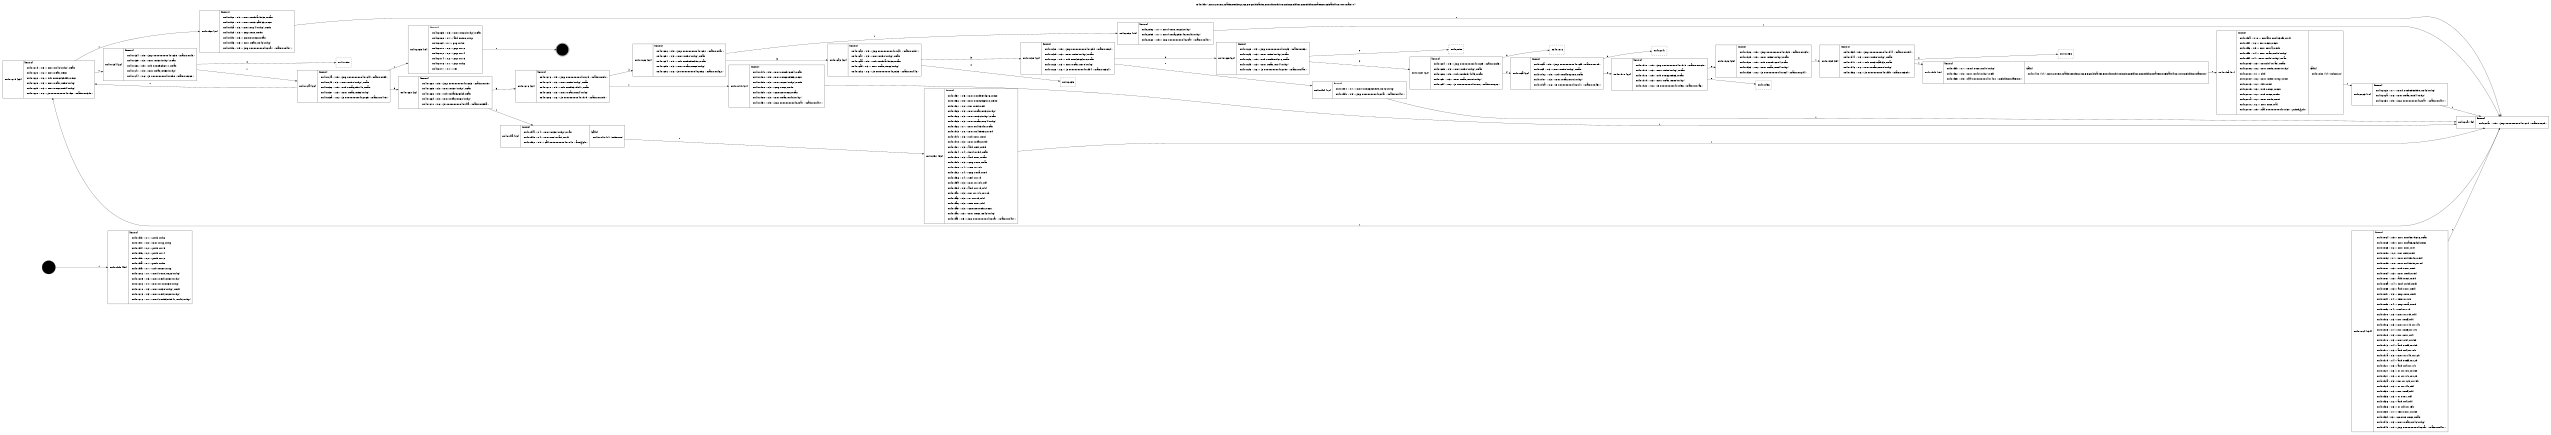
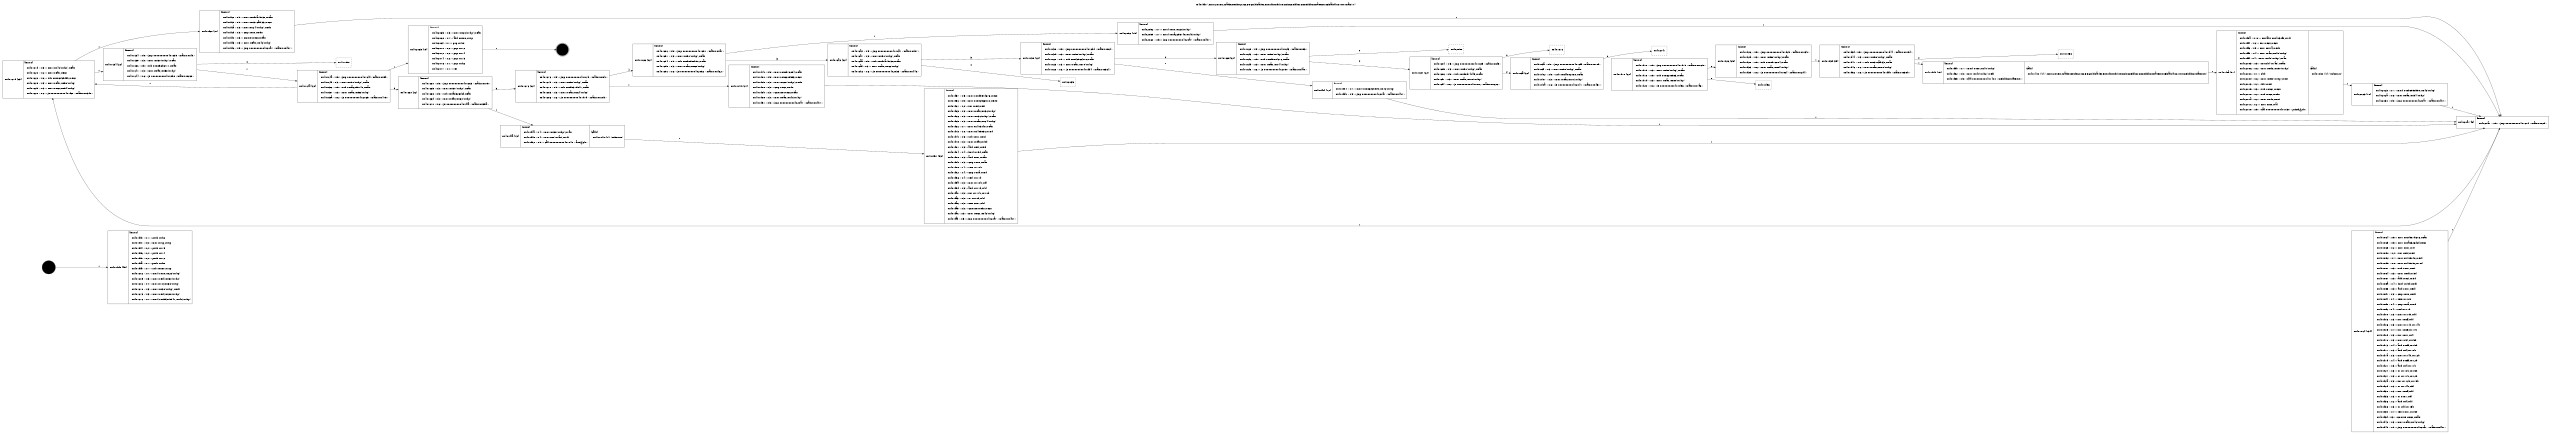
  digraph {
    label="0x401bf0 (/mnt/c/Users/mathe/Desktop/tcc/POCII/binaries/extr_linuxdriversmiscmeihbm.c_mei_hbm_state_str_Final-ollvm.out::main(0))"
    labelloc=t
    rankdir=LR
    node [shape=record]
    Entry [fillcolor=black height=0.3 shape=circle style=filled width=0.3]
    n2 [label="{\n     0x401bf0 [45]\l\n     | [instrs]\l\n     &nbsp;&nbsp;0x401bf0 \<+1\>: push %rbp\l\n     &nbsp;&nbsp;0x401bf1 \<+3\>: mov %rsp,%rbp\l\n     &nbsp;&nbsp;0x401bf4 \<+2\>: push %r15\l\n     &nbsp;&nbsp;0x401bf6 \<+2\>: push %r14\l\n     &nbsp;&nbsp;0x401bf8 \<+2\>: push %r12\l\n     &nbsp;&nbsp;0x401bfa \<+1\>: push %rbx\l\n     &nbsp;&nbsp;0x401bfb \<+7\>: sub $0x80,%rsp\l\n     &nbsp;&nbsp;0x401c02 \<+7\>: movl $0x0,-0x2c(%rbp)\l\n     &nbsp;&nbsp;0x401c09 \<+3\>: mov %edi,-0x30(%rbp)\l\n     &nbsp;&nbsp;0x401c0c \<+4\>: mov %rsi,-0x38(%rbp)\l\n     &nbsp;&nbsp;0x401c10 \<+3\>: mov -0x30(%rbp),%edi\l\n     &nbsp;&nbsp;0x401c13 \<+3\>: mov %edi,-0x28(%rbp)\l\n     &nbsp;&nbsp;0x401c16 \<+7\>: movl $0xb5315547,-0x4c(%rbp)\l\n  }"]
    n3 [label="{\n     0x401c1d [23]\l\n     | [instrs]\l\n     &nbsp;&nbsp;0x401c1d \<+3\>: mov -0x4c(%rbp),%eax\l\n     &nbsp;&nbsp;0x401c20 \<+2\>: mov %eax,%ecx\l\n     &nbsp;&nbsp;0x401c22 \<+6\>: sub $0x86dcbddb,%ecx\l\n     &nbsp;&nbsp;0x401c28 \<+3\>: mov %eax,-0x50(%rbp)\l\n     &nbsp;&nbsp;0x401c2b \<+3\>: mov %ecx,-0x54(%rbp)\l\n     &nbsp;&nbsp;0x401c2e \<+6\>: je 0000000000401fc0 \<main+0x3d0\>\l\n  }"]
    n4 [label="{\n     0x401fc0 [27]\l\n     | [instrs]\l\n     &nbsp;&nbsp;0x401fc0 \<+5\>: mov $0xd0a1b03e,%eax\l\n     &nbsp;&nbsp;0x401fc5 \<+5\>: mov $0x31caf733,%ecx\l\n     &nbsp;&nbsp;0x401fca \<+3\>: mov -0x24(%rbp),%edx\l\n     &nbsp;&nbsp;0x401fcd \<+3\>: cmp $0x0,%edx\l\n     &nbsp;&nbsp;0x401fd0 \<+3\>: cmove %ecx,%eax\l\n     &nbsp;&nbsp;0x401fd3 \<+3\>: mov %eax,-0x4c(%rbp)\l\n     &nbsp;&nbsp;0x401fd6 \<+5\>: jmp 00000000004020a7 \<main+0x4b7\>\l\n  }"]
    n5 [label="{\n     0x401c34 [22]\l\n     | [instrs]\l\n     &nbsp;&nbsp;0x401c34 \<+5\>: jmp 0000000000401c39 \<main+0x49\>\l\n     &nbsp;&nbsp;0x401c39 \<+3\>: mov -0x50(%rbp),%eax\l\n     &nbsp;&nbsp;0x401c3c \<+5\>: sub $0x896d6711,%eax\l\n     &nbsp;&nbsp;0x401c41 \<+3\>: mov %eax,-0x58(%rbp)\l\n     &nbsp;&nbsp;0x401c44 \<+6\>: je 0000000000401eb8 \<main+0x2c8\>\l\n  }"]
    n6 [label="{\n     0x4020a7 [5]\l\n     | [instrs]\l\n     &nbsp;&nbsp;0x4020a7 \<+5\>: jmp 0000000000401c1d \<main+0x2d\>\l\n  }"]
    n7 [label="{\n     0x401eb8\l\n  }" style=dashed]
    n8 [label="{\n     0x401c4a [22]\l\n     | [instrs]\l\n     &nbsp;&nbsp;0x401c4a \<+5\>: jmp 0000000000401c4f \<main+0x5f\>\l\n     &nbsp;&nbsp;0x401c4f \<+3\>: mov -0x50(%rbp),%eax\l\n     &nbsp;&nbsp;0x401c52 \<+5\>: sub $0xa225574e,%eax\l\n     &nbsp;&nbsp;0x401c57 \<+3\>: mov %eax,-0x5c(%rbp)\l\n     &nbsp;&nbsp;0x401c5a \<+6\>: je 0000000000402065 \<main+0x475\>\l\n  }"]
    n9 [label="{\n     0x402065 [19]\l\n     | [instrs]\l\n     &nbsp;&nbsp;0x402065 \<+3\>: mov -0x2c(%rbp),%eax\l\n     &nbsp;&nbsp;0x402068 \<+7\>: add $0x80,%rsp\l\n     &nbsp;&nbsp;0x40206f \<+1\>: pop %rbx\l\n     &nbsp;&nbsp;0x402070 \<+2\>: pop %r12\l\n     &nbsp;&nbsp;0x402072 \<+2\>: pop %r14\l\n     &nbsp;&nbsp;0x402074 \<+2\>: pop %r15\l\n     &nbsp;&nbsp;0x402076 \<+1\>: pop %rbp\l\n     &nbsp;&nbsp;0x402077 \<+1\>: ret\l\n  }"]
    n10 [label="{\n     0x401c60 [22]\l\n     | [instrs]\l\n     &nbsp;&nbsp;0x401c60 \<+5\>: jmp 0000000000401c65 \<main+0x75\>\l\n     &nbsp;&nbsp;0x401c65 \<+3\>: mov -0x50(%rbp),%eax\l\n     &nbsp;&nbsp;0x401c68 \<+5\>: sub $0xa8326d2f,%eax\l\n     &nbsp;&nbsp;0x401c6d \<+3\>: mov %eax,-0x60(%rbp)\l\n     &nbsp;&nbsp;0x401c70 \<+6\>: je 0000000000401f4a \<main+0x35a\>\l\n  }"]
    Exit [fillcolor=black height=0.3 peripheries=2 shape=circle style=filled width=0.3]
    n12 [label="{\n     0x401f4a [13]\l\n     | [instrs]\l\n     &nbsp;&nbsp;0x401f4a \<+4\>: mov -0x38(%rbp),%rax\l\n     &nbsp;&nbsp;0x401f4e \<+4\>: mov 0x8(%rax),%rdi\l\n     &nbsp;&nbsp;0x401f52 \<+5\>: call 0000000000401040 \<atoi@plt\>\l\n     | [calls]\l\n     &nbsp;&nbsp;0x401040 \{1\} (unknown)\l\n  }"]
    n13 [label="{\n     0x401c76 [22]\l\n     | [instrs]\l\n     &nbsp;&nbsp;0x401c76 \<+5\>: jmp 0000000000401c7b \<main+0x8b\>\l\n     &nbsp;&nbsp;0x401c7b \<+3\>: mov -0x50(%rbp),%eax\l\n     &nbsp;&nbsp;0x401c7e \<+5\>: sub $0xb5315547,%eax\l\n     &nbsp;&nbsp;0x401c83 \<+3\>: mov %eax,-0x64(%rbp)\l\n     &nbsp;&nbsp;0x401c86 \<+6\>: je 0000000000401d7b \<main+0x18b\>\l\n  }"]
    n14 [label="{\n     0x402023 [18]\l\n     | [instrs]\l\n     &nbsp;&nbsp;0x402023 \<+7\>: movl $0xbe998b90,-0x4c(%rbp)\l\n     &nbsp;&nbsp;0x40202a \<+6\>: mov %eax,-0x94(%rbp)\l\n     &nbsp;&nbsp;0x402030 \<+5\>: jmp 00000000004020a7 \<main+0x4b7\>\l\n  }"]
    n15 [label="{\n     0x401f57 [93]\l\n     | [instrs]\l\n     &nbsp;&nbsp;0x401f57 \<+5\>: mov $0xd9e7d676,%ecx\l\n     &nbsp;&nbsp;0x401f5c \<+5\>: mov $0xd29c6b18,%edx\l\n     &nbsp;&nbsp;0x401f61 \<+2\>: xor %esi,%esi\l\n     &nbsp;&nbsp;0x401f63 \<+3\>: mov %eax,-0x3c(%rbp)\l\n     &nbsp;&nbsp;0x401f66 \<+3\>: mov -0x3c(%rbp),%eax\l\n     &nbsp;&nbsp;0x401f69 \<+3\>: mov %eax,-0x24(%rbp)\l\n     &nbsp;&nbsp;0x401f6c \<+7\>: mov 0x405048,%eax\l\n     &nbsp;&nbsp;0x401f73 \<+8\>: mov 0x40505c,%r8d\l\n     &nbsp;&nbsp;0x401f7b \<+3\>: sub $0x1,%esi\l\n     &nbsp;&nbsp;0x401f7e \<+3\>: mov %eax,%r9d\l\n     &nbsp;&nbsp;0x401f81 \<+3\>: add %esi,%r9d\l\n     &nbsp;&nbsp;0x401f84 \<+4\>: imul %r9d,%eax\l\n     &nbsp;&nbsp;0x401f88 \<+3\>: and $0x1,%eax\l\n     &nbsp;&nbsp;0x401f8b \<+3\>: cmp $0x0,%eax\l\n     &nbsp;&nbsp;0x401f8e \<+4\>: sete %r10b\l\n     &nbsp;&nbsp;0x401f92 \<+4\>: cmp $0xa,%r8d\l\n     &nbsp;&nbsp;0x401f96 \<+4\>: setl %r11b\l\n     &nbsp;&nbsp;0x401f9a \<+3\>: mov %r10b,%bl\l\n     &nbsp;&nbsp;0x401f9d \<+3\>: and %r11b,%bl\l\n     &nbsp;&nbsp;0x401fa0 \<+3\>: xor %r11b,%r10b\l\n     &nbsp;&nbsp;0x401fa3 \<+3\>: or %r10b,%bl\l\n     &nbsp;&nbsp;0x401fa6 \<+3\>: test $0x1,%bl\l\n     &nbsp;&nbsp;0x401fa9 \<+3\>: cmovne %edx,%ecx\l\n     &nbsp;&nbsp;0x401fac \<+3\>: mov %ecx,-0x4c(%rbp)\l\n     &nbsp;&nbsp;0x401faf \<+5\>: jmp 00000000004020a7 \<main+0x4b7\>\l\n  }"]
    n16 [label="{\n     0x401d7b [27]\l\n     | [instrs]\l\n     &nbsp;&nbsp;0x401d7b \<+5\>: mov $0x8b768e4,%eax\l\n     &nbsp;&nbsp;0x401d80 \<+5\>: mov $0x620e5e3,%ecx\l\n     &nbsp;&nbsp;0x401d85 \<+3\>: mov -0x28(%rbp),%edx\l\n     &nbsp;&nbsp;0x401d88 \<+3\>: cmp $0x2,%edx\l\n     &nbsp;&nbsp;0x401d8b \<+3\>: cmovne %ecx,%eax\l\n     &nbsp;&nbsp;0x401d8e \<+3\>: mov %eax,-0x4c(%rbp)\l\n     &nbsp;&nbsp;0x401d91 \<+5\>: jmp 00000000004020a7 \<main+0x4b7\>\l\n  }"]
    n17 [label="{\n     0x401c8c [22]\l\n     | [instrs]\l\n     &nbsp;&nbsp;0x401c8c \<+5\>: jmp 0000000000401c91 \<main+0xa1\>\l\n     &nbsp;&nbsp;0x401c91 \<+3\>: mov -0x50(%rbp),%eax\l\n     &nbsp;&nbsp;0x401c94 \<+5\>: sub $0xbe998b90,%eax\l\n     &nbsp;&nbsp;0x401c99 \<+3\>: mov %eax,-0x68(%rbp)\l\n     &nbsp;&nbsp;0x401c9c \<+6\>: je 0000000000402052 \<main+0x462\>\l\n  }"]
    n18 [label="{\n     0x401fea [57]\l\n     | [instrs]\l\n     &nbsp;&nbsp;0x401fea \<+10\>: movabs $0x4030fb,%rdi\l\n     &nbsp;&nbsp;0x401ff4 \<+2\>: xor %ecx,%ecx\l\n     &nbsp;&nbsp;0x401ff6 \<+5\>: mov $0x1a,%edx\l\n     &nbsp;&nbsp;0x401ffb \<+4\>: mov %rax,-0x48(%rbp)\l\n     &nbsp;&nbsp;0x401fff \<+4\>: mov -0x48(%rbp),%rax\l\n     &nbsp;&nbsp;0x402003 \<+3\>: movsbl (%rax),%eax\l\n     &nbsp;&nbsp;0x402006 \<+6\>: mov %edx,-0x90(%rbp)\l\n     &nbsp;&nbsp;0x40200c \<+1\>: cltd\l\n     &nbsp;&nbsp;0x40200d \<+6\>: mov -0x90(%rbp),%esi\l\n     &nbsp;&nbsp;0x402013 \<+2\>: idiv %esi\l\n     &nbsp;&nbsp;0x402015 \<+3\>: sub $0x61,%ecx\l\n     &nbsp;&nbsp;0x402018 \<+2\>: sub %ecx,%edx\l\n     &nbsp;&nbsp;0x40201a \<+2\>: mov %edx,%esi\l\n     &nbsp;&nbsp;0x40201c \<+2\>: mov $0x0,%al\l\n     &nbsp;&nbsp;0x40201e \<+5\>: call 0000000000401030 \<printf@plt\>\l\n     | [calls]\l\n     &nbsp;&nbsp;0x401030 \{1\} (unknown)\l\n  }"]
    n19 [label="{\n     0x402052 [19]\l\n     | [instrs]\l\n     &nbsp;&nbsp;0x402052 \<+7\>: movl $0x0,-0x2c(%rbp)\l\n     &nbsp;&nbsp;0x402059 \<+7\>: movl $0xa225574e,-0x4c(%rbp)\l\n     &nbsp;&nbsp;0x402060 \<+5\>: jmp 00000000004020a7 \<main+0x4b7\>\l\n  }"]
    n20 [label="{\n     0x401ca2 [22]\l\n     | [instrs]\l\n     &nbsp;&nbsp;0x401ca2 \<+5\>: jmp 0000000000401ca7 \<main+0xb7\>\l\n     &nbsp;&nbsp;0x401ca7 \<+3\>: mov -0x50(%rbp),%eax\l\n     &nbsp;&nbsp;0x401caa \<+5\>: sub $0xd0a1b03e,%eax\l\n     &nbsp;&nbsp;0x401caf \<+3\>: mov %eax,-0x6c(%rbp)\l\n     &nbsp;&nbsp;0x401cb2 \<+6\>: je 0000000000402035 \<main+0x445\>\l\n  }"]
    n21 [label="{\n     0x401d58\l\n  }" style=dashed]
    n22 [label="{\n     0x402035\l\n  }" style=dashed]
    n23 [label="{\n     0x401cb8 [22]\l\n     | [instrs]\l\n     &nbsp;&nbsp;0x401cb8 \<+5\>: jmp 0000000000401cbd \<main+0xcd\>\l\n     &nbsp;&nbsp;0x401cbd \<+3\>: mov -0x50(%rbp),%eax\l\n     &nbsp;&nbsp;0x401cc0 \<+5\>: sub $0xd29c6b18,%eax\l\n     &nbsp;&nbsp;0x401cc5 \<+3\>: mov %eax,-0x70(%rbp)\l\n     &nbsp;&nbsp;0x401cc8 \<+6\>: je 0000000000401fb4 \<main+0x3c4\>\l\n  }"]
    n24 [label="{\n     0x401fdb [15]\l\n     | [instrs]\l\n     &nbsp;&nbsp;0x401fdb \<+7\>: movl $0x0,-0x40(%rbp)\l\n     &nbsp;&nbsp;0x401fe2 \<+3\>: mov -0x40(%rbp),%edi\l\n     &nbsp;&nbsp;0x401fe5 \<+5\>: call 0000000000401400 \<mei_hbm_state_str\>\l\n     | [calls]\l\n     &nbsp;&nbsp;0x401400 \{1\} (/mnt/c/Users/mathe/Desktop/tcc/POCII/binaries/extr_linuxdriversmiscmeihbm.c_mei_hbm_state_str_Final-ollvm.out::mei_hbm_state_str)\l\n  }"]
    n25 [label="{\n     0x401fb4 [12]\l\n     | [instrs]\l\n     &nbsp;&nbsp;0x401fb4 \<+7\>: movl $0x86dcbddb,-0x4c(%rbp)\l\n     &nbsp;&nbsp;0x401fbb \<+5\>: jmp 00000000004020a7 \<main+0x4b7\>\l\n  }"]
    n26 [label="{\n     0x401cce [22]\l\n     | [instrs]\l\n     &nbsp;&nbsp;0x401cce \<+5\>: jmp 0000000000401cd3 \<main+0xe3\>\l\n     &nbsp;&nbsp;0x401cd3 \<+3\>: mov -0x50(%rbp),%eax\l\n     &nbsp;&nbsp;0x401cd6 \<+5\>: sub $0xd9e7d676,%eax\l\n     &nbsp;&nbsp;0x401cdb \<+3\>: mov %eax,-0x74(%rbp)\l\n     &nbsp;&nbsp;0x401cde \<+6\>: je 0000000000402090 \<main+0x4a0\>\l\n  }"]
    n27 [label="{\n     0x402090\l\n  }" style=dashed]
    n28 [label="{\n     0x401ce4 [22]\l\n     | [instrs]\l\n     &nbsp;&nbsp;0x401ce4 \<+5\>: jmp 0000000000401ce9 \<main+0xf9\>\l\n     &nbsp;&nbsp;0x401ce9 \<+3\>: mov -0x50(%rbp),%eax\l\n     &nbsp;&nbsp;0x401cec \<+5\>: sub $0xded74d45,%eax\l\n     &nbsp;&nbsp;0x401cf1 \<+3\>: mov %eax,-0x78(%rbp)\l\n     &nbsp;&nbsp;0x401cf4 \<+6\>: je 0000000000401e1c \<main+0x22c\>\l\n  }"]
    n29 [label="{\n     0x401d3f [25]\l\n     | [instrs]\l\n     &nbsp;&nbsp;0x401d3f \<+5\>: jmp 0000000000401d44 \<main+0x154\>\l\n     &nbsp;&nbsp;0x401d44 \<+3\>: mov -0x50(%rbp),%eax\l\n     &nbsp;&nbsp;0x401d47 \<+5\>: sub $0x31caf733,%eax\l\n     &nbsp;&nbsp;0x401d4c \<+6\>: mov %eax,-0x88(%rbp)\l\n     &nbsp;&nbsp;0x401d52 \<+6\>: je 0000000000401fdb \<main+0x3eb\>\l\n  }"]
    n30 [label="{\n     0x401e1c\l\n  }" style=dashed]
    n31 [label="{\n     0x401cfa [22]\l\n     | [instrs]\l\n     &nbsp;&nbsp;0x401cfa \<+5\>: jmp 0000000000401cff \<main+0x10f\>\l\n     &nbsp;&nbsp;0x401cff \<+3\>: mov -0x50(%rbp),%eax\l\n     &nbsp;&nbsp;0x401d02 \<+5\>: sub $0xf4082088,%eax\l\n     &nbsp;&nbsp;0x401d07 \<+3\>: mov %eax,-0x7c(%rbp)\l\n     &nbsp;&nbsp;0x401d0a \<+6\>: je 0000000000402041 \<main+0x451\>\l\n  }"]
    n32 [label="{\n     0x401ec4 [134]\l\n     | [instrs]\l\n     &nbsp;&nbsp;0x401ec4 \<+5\>: mov $0xd9e7d676,%eax\l\n     &nbsp;&nbsp;0x401ec9 \<+5\>: mov $0xa8326d2f,%ecx\l\n     &nbsp;&nbsp;0x401ece \<+2\>: mov $0x1,%dl\l\n     &nbsp;&nbsp;0x401ed0 \<+2\>: xor %esi,%esi\l\n     &nbsp;&nbsp;0x401ed2 \<+7\>: mov 0x405048,%edi\l\n     &nbsp;&nbsp;0x401ed9 \<+8\>: mov 0x40505c,%r8d\l\n     &nbsp;&nbsp;0x401ee1 \<+3\>: sub $0x1,%esi\l\n     &nbsp;&nbsp;0x401ee4 \<+3\>: mov %edi,%r9d\l\n     &nbsp;&nbsp;0x401ee7 \<+3\>: add %esi,%r9d\l\n     &nbsp;&nbsp;0x401eea \<+4\>: imul %r9d,%edi\l\n     &nbsp;&nbsp;0x401eee \<+3\>: and $0x1,%edi\l\n     &nbsp;&nbsp;0x401ef1 \<+3\>: cmp $0x0,%edi\l\n     &nbsp;&nbsp;0x401ef4 \<+4\>: sete %r10b\l\n     &nbsp;&nbsp;0x401ef8 \<+4\>: cmp $0xa,%r8d\l\n     &nbsp;&nbsp;0x401efc \<+4\>: setl %r11b\l\n     &nbsp;&nbsp;0x401f00 \<+3\>: mov %r10b,%bl\l\n     &nbsp;&nbsp;0x401f03 \<+3\>: xor $0xff,%bl\l\n     &nbsp;&nbsp;0x401f06 \<+3\>: mov %r11b,%r14b\l\n     &nbsp;&nbsp;0x401f09 \<+4\>: xor $0xff,%r14b\l\n     &nbsp;&nbsp;0x401f0d \<+3\>: xor $0x1,%dl\l\n     &nbsp;&nbsp;0x401f10 \<+3\>: mov %bl,%r15b\l\n     &nbsp;&nbsp;0x401f13 \<+4\>: and $0xff,%r15b\l\n     &nbsp;&nbsp;0x401f17 \<+3\>: and %dl,%r10b\l\n     &nbsp;&nbsp;0x401f1a \<+3\>: mov %r14b,%r12b\l\n     &nbsp;&nbsp;0x401f1d \<+4\>: and $0xff,%r12b\l\n     &nbsp;&nbsp;0x401f21 \<+3\>: and %dl,%r11b\l\n     &nbsp;&nbsp;0x401f24 \<+3\>: or %r10b,%r15b\l\n     &nbsp;&nbsp;0x401f27 \<+3\>: or %r11b,%r12b\l\n     &nbsp;&nbsp;0x401f2a \<+3\>: xor %r12b,%r15b\l\n     &nbsp;&nbsp;0x401f2d \<+3\>: or %r14b,%bl\l\n     &nbsp;&nbsp;0x401f30 \<+3\>: xor $0xff,%bl\l\n     &nbsp;&nbsp;0x401f33 \<+3\>: or $0x1,%dl\l\n     &nbsp;&nbsp;0x401f36 \<+2\>: and %dl,%bl\l\n     &nbsp;&nbsp;0x401f38 \<+3\>: or %bl,%r15b\l\n     &nbsp;&nbsp;0x401f3b \<+4\>: test $0x1,%r15b\l\n     &nbsp;&nbsp;0x401f3f \<+3\>: cmovne %ecx,%eax\l\n     &nbsp;&nbsp;0x401f42 \<+3\>: mov %eax,-0x4c(%rbp)\l\n     &nbsp;&nbsp;0x401f45 \<+5\>: jmp 00000000004020a7 \<main+0x4b7\>\l\n  }"]
    n33 [label="{\n     0x402041\l\n  }" style=dashed]
    n34 [label="{\n     0x401d10 [22]\l\n     | [instrs]\l\n     &nbsp;&nbsp;0x401d10 \<+5\>: jmp 0000000000401d15 \<main+0x125\>\l\n     &nbsp;&nbsp;0x401d15 \<+3\>: mov -0x50(%rbp),%eax\l\n     &nbsp;&nbsp;0x401d18 \<+5\>: sub $0x620e5e3,%eax\l\n     &nbsp;&nbsp;0x401d1d \<+3\>: mov %eax,-0x80(%rbp)\l\n     &nbsp;&nbsp;0x401d20 \<+6\>: je 0000000000401d96 \<main+0x1a6\>\l\n  }"]
    n35 [label="{\n     0x401d26 [25]\l\n     | [instrs]\l\n     &nbsp;&nbsp;0x401d26 \<+5\>: jmp 0000000000401d2b \<main+0x13b\>\l\n     &nbsp;&nbsp;0x401d2b \<+3\>: mov -0x50(%rbp),%eax\l\n     &nbsp;&nbsp;0x401d2e \<+5\>: sub $0x8b768e4,%eax\l\n     &nbsp;&nbsp;0x401d33 \<+6\>: mov %eax,-0x84(%rbp)\l\n     &nbsp;&nbsp;0x401d39 \<+6\>: je 0000000000401ec4 \<main+0x2d4\>\l\n  }"]
    n36 [label="{\n     0x401d96\l\n  }" style=dashed]
    Entry -> n2 [label=" 1"]
    n3 -> n4 [label=" 1"]
    n3 -> n5 [label=" 7"]
    n4 -> n6 [label=" 1"]
    n5 -> n7 [label=" 0"]
    n5 -> n8 [label=" 7"]
    n6 -> n3 [label=" 7"]
    n8 -> n3 [label=" 1"]
    n8 -> n9 [label=" 1"]
    n8 -> n10 [label=" 6"]
    n9 -> Exit [label=" 1"]
    n10 -> n12 [label=" 1"]
    n10 -> n13 [label=" 5"]
    n12 -> n15 [label=" 1"]
    n13 -> n16 [label=" 1"]
    n13 -> n17 [label=" 4"]
    n14 -> n6 [label=" 1"]
    n15 -> n6 [label=" 1"]
    n16 -> n6 [label=" 1"]
    n17 -> n19 [label=" 1"]
    n17 -> n20 [label=" 3"]
    n18 -> n14 [label=" 1"]
    n19 -> n6 [label=" 1"]
    n20 -> n22 [label=" 0"]
    n20 -> n23 [label=" 3"]
    n23 -> n25 [label=" 1"]
    n23 -> n26 [label=" 2"]
    n24 -> n18 [label=" 1"]
    n25 -> n6 [label=" 1"]
    n26 -> n27 [label=" 0"]
    n26 -> n28 [label=" 2"]
    n28 -> n30 [label=" 0"]
    n28 -> n31 [label=" 2"]
    n29 -> n21 [label=" 0"]
    n29 -> n24 [label=" 1"]
    n31 -> n33 [label=" 0"]
-   n31 -> n34 [label=" 2"]
    n32 -> n6 [label=" 1"]
    n34 -> n35 [label=" 2"]
    n34 -> n36 [label=" 0"]
    n35 -> n29 [label=" 1"]
  }
